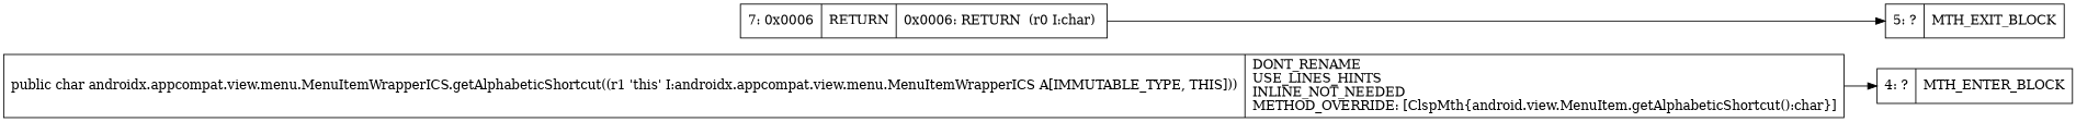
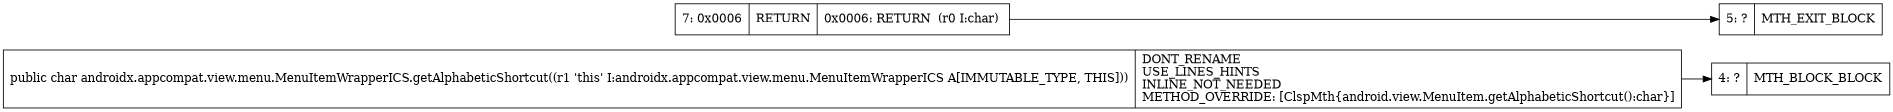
  digraph {
    rankdir=LR
    node [shape=record]
-   n1 [label="{4\:\ ?|MTH_ENTER_BLOCK\l}"]
+   n1 [label="{4\:\ ?|MTH_BLOCK_BLOCK\l}"]
    n2 [label="{7\:\ 0x0006|RETURN\l|0x0006: RETURN  (r0 I:char) \l}"]
    n3 [label="{5\:\ ?|MTH_EXIT_BLOCK\l}"]
    n4 [label="{public char androidx.appcompat.view.menu.MenuItemWrapperICS.getAlphabeticShortcut((r1 'this' I:androidx.appcompat.view.menu.MenuItemWrapperICS A[IMMUTABLE_TYPE, THIS]))  | DONT_RENAME\lUSE_LINES_HINTS\lINLINE_NOT_NEEDED\lMETHOD_OVERRIDE: [ClspMth\{android.view.MenuItem.getAlphabeticShortcut():char\}]\l}"]
    n2 -> n3
    n4 -> n1
  }
